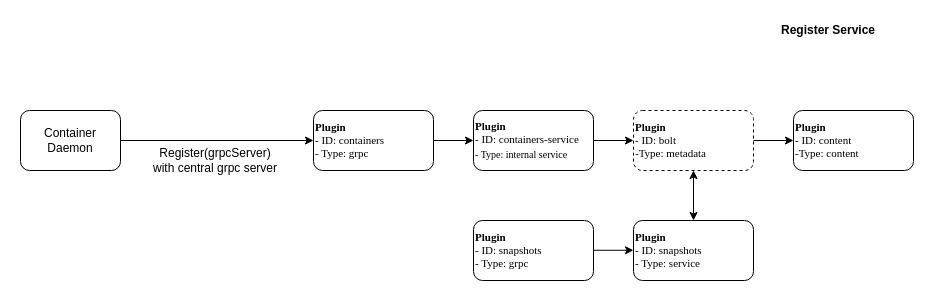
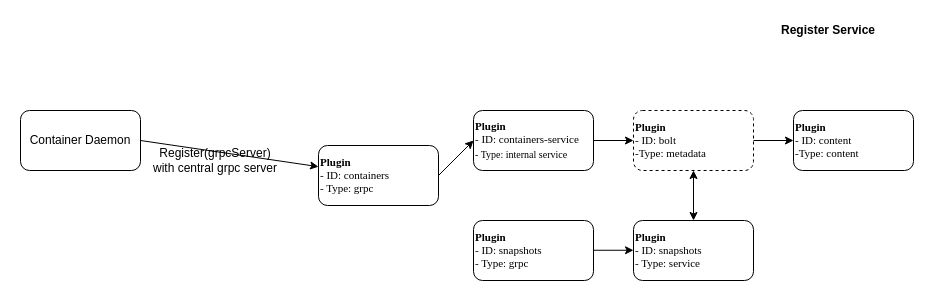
  <mxCell id="0" />
  <mxCell id="1" parent="0" />
  <mxCell id="2" value="&lt;b&gt;Register Service&lt;/b&gt;" style="text;html=1;strokeColor=none;fillColor=none;align=center;verticalAlign=middle;whiteSpace=wrap;rounded=0;" vertex="1" parent="1"><mxGeometry x="773" y="20" width="110" height="20" as="geometry" /></mxCell>
- <mxCell id="3" value="&lt;div style=&quot;font-size: 11px&quot;&gt;&lt;b&gt;&lt;font style=&quot;font-size: 11px&quot; face=&quot;Comic Sans MS&quot;&gt;Plugin&lt;/font&gt;&lt;/b&gt;&lt;/div&gt;&lt;div style=&quot;font-size: 11px&quot;&gt;&lt;font style=&quot;font-size: 11px&quot; face=&quot;Comic Sans MS&quot;&gt;- ID: containers&lt;/font&gt;&lt;/div&gt;&lt;div style=&quot;font-size: 11px&quot;&gt;&lt;font style=&quot;font-size: 11px&quot; face=&quot;Comic Sans MS&quot;&gt;- Type: grpc&lt;/font&gt;&lt;/div&gt;" style="rounded=1;whiteSpace=wrap;html=1;align=left;" vertex="1" parent="1"><mxGeometry x="313" y="110" width="120" height="60" as="geometry" /></mxCell>
- <mxCell id="4" value="Container Daemon" style="rounded=1;whiteSpace=wrap;html=1;" vertex="1" parent="1"><mxGeometry x="20" y="110" width="100" height="60" as="geometry" /></mxCell>
+ <mxCell id="3" value="&lt;div style=&quot;font-size: 11px&quot;&gt;&lt;b&gt;&lt;font style=&quot;font-size: 11px&quot; face=&quot;Comic Sans MS&quot;&gt;Plugin&lt;/font&gt;&lt;/b&gt;&lt;/div&gt;&lt;div style=&quot;font-size: 11px&quot;&gt;&lt;font style=&quot;font-size: 11px&quot; face=&quot;Comic Sans MS&quot;&gt;- ID: containers&lt;/font&gt;&lt;/div&gt;&lt;div style=&quot;font-size: 11px&quot;&gt;&lt;font style=&quot;font-size: 11px&quot; face=&quot;Comic Sans MS&quot;&gt;- Type: grpc&lt;/font&gt;&lt;/div&gt;" style="rounded=1;whiteSpace=wrap;html=1;align=left;" vertex="1" parent="1"><mxGeometry x="318" y="145" width="120" height="60" as="geometry" /></mxCell>
+ <mxCell id="4" value="Container Daemon" style="rounded=1;whiteSpace=wrap;html=1;" vertex="1" parent="1"><mxGeometry x="20" y="110" width="120" height="60" as="geometry" /></mxCell>
  <mxCell id="5" value="&lt;div style=&quot;font-size: 11px&quot;&gt;&lt;b&gt;&lt;font face=&quot;Comic Sans MS&quot; style=&quot;font-size: 11px&quot;&gt;Plugin&lt;/font&gt;&lt;/b&gt;&lt;/div&gt;&lt;div style=&quot;font-size: 11px&quot;&gt;&lt;font style=&quot;font-size: 11px&quot; face=&quot;Comic Sans MS&quot;&gt;- ID: containers-service&lt;/font&gt;&lt;/div&gt;&lt;div&gt;&lt;font style=&quot;font-size: 10px&quot; face=&quot;Comic Sans MS&quot;&gt;- Type: internal service&lt;/font&gt;&lt;/div&gt;" style="rounded=1;whiteSpace=wrap;html=1;align=left;" vertex="1" parent="1"><mxGeometry x="473" y="110" width="120" height="60" as="geometry" /></mxCell>
  <mxCell id="6" value="" style="endArrow=classic;html=1;exitX=1;exitY=0.5;exitDx=0;exitDy=0;entryX=0;entryY=0.5;entryDx=0;entryDy=0;" edge="1" parent="1" source="3" target="5"><mxGeometry width="50" height="50" relative="1" as="geometry"><mxPoint x="473" y="160" as="sourcePoint" /><mxPoint x="523" y="110" as="targetPoint" /></mxGeometry></mxCell>
  <mxCell id="7" value="&lt;div style=&quot;font-size: 11px&quot;&gt;&lt;b&gt;&lt;font style=&quot;font-size: 11px&quot; face=&quot;Comic Sans MS&quot;&gt;Plugin&lt;/font&gt;&lt;/b&gt;&lt;/div&gt;&lt;div style=&quot;font-size: 11px&quot;&gt;&lt;font style=&quot;font-size: 11px&quot; face=&quot;Comic Sans MS&quot;&gt;- ID: content&lt;/font&gt;&lt;/div&gt;&lt;div style=&quot;font-size: 11px&quot;&gt;&lt;font style=&quot;font-size: 11px&quot; face=&quot;Comic Sans MS&quot;&gt;-Type: content&lt;/font&gt;&lt;/div&gt;" style="rounded=1;whiteSpace=wrap;html=1;align=left;" vertex="1" parent="1"><mxGeometry x="793" y="110" width="120" height="60" as="geometry" /></mxCell>
  <mxCell id="8" value="&lt;div style=&quot;font-size: 11px&quot;&gt;&lt;b&gt;&lt;font style=&quot;font-size: 11px&quot; face=&quot;Comic Sans MS&quot;&gt;Plugin&lt;/font&gt;&lt;/b&gt;&lt;/div&gt;&lt;div style=&quot;font-size: 11px&quot;&gt;&lt;font style=&quot;font-size: 11px&quot; face=&quot;Comic Sans MS&quot;&gt;- ID: bolt&lt;/font&gt;&lt;/div&gt;&lt;div style=&quot;font-size: 11px&quot;&gt;&lt;font style=&quot;font-size: 11px&quot; face=&quot;Comic Sans MS&quot;&gt;-Type: metadata&lt;/font&gt;&lt;/div&gt;" style="rounded=1;whiteSpace=wrap;html=1;align=left;dashed=1;" vertex="1" parent="1"><mxGeometry x="633" y="110" width="120" height="60" as="geometry" /></mxCell>
  <mxCell id="9" value="&lt;div style=&quot;font-size: 11px&quot;&gt;&lt;b&gt;&lt;font style=&quot;font-size: 11px&quot; face=&quot;Comic Sans MS&quot;&gt;Plugin&lt;/font&gt;&lt;/b&gt;&lt;/div&gt;&lt;div style=&quot;font-size: 11px&quot;&gt;&lt;font style=&quot;font-size: 11px&quot; face=&quot;Comic Sans MS&quot;&gt;- ID: snapshots&lt;/font&gt;&lt;/div&gt;&lt;div style=&quot;font-size: 11px&quot;&gt;&lt;font style=&quot;font-size: 11px&quot; face=&quot;Comic Sans MS&quot;&gt;- Type: grpc&lt;/font&gt;&lt;/div&gt;" style="rounded=1;whiteSpace=wrap;html=1;align=left;" vertex="1" parent="1"><mxGeometry x="473" y="220" width="120" height="60" as="geometry" /></mxCell>
  <mxCell id="10" value="&lt;div style=&quot;font-size: 11px&quot;&gt;&lt;b&gt;&lt;font style=&quot;font-size: 11px&quot; face=&quot;Comic Sans MS&quot;&gt;Plugin&lt;/font&gt;&lt;/b&gt;&lt;/div&gt;&lt;div style=&quot;font-size: 11px&quot;&gt;&lt;font style=&quot;font-size: 11px&quot; face=&quot;Comic Sans MS&quot;&gt;- ID: snapshots&lt;/font&gt;&lt;/div&gt;&lt;div style=&quot;font-size: 11px&quot;&gt;&lt;font style=&quot;font-size: 11px&quot; face=&quot;Comic Sans MS&quot;&gt;- Type: service&lt;/font&gt;&lt;/div&gt;" style="rounded=1;whiteSpace=wrap;html=1;align=left;" vertex="1" parent="1"><mxGeometry x="633" y="220" width="120" height="60" as="geometry" /></mxCell>
  <mxCell id="11" value="" style="endArrow=classic;startArrow=classic;html=1;entryX=0.5;entryY=1;entryDx=0;entryDy=0;exitX=0.5;exitY=0;exitDx=0;exitDy=0;" edge="1" parent="1" source="10" target="8"><mxGeometry width="50" height="50" relative="1" as="geometry"><mxPoint x="663" y="230" as="sourcePoint" /><mxPoint x="713" y="180" as="targetPoint" /></mxGeometry></mxCell>
  <mxCell id="12" value="" style="endArrow=classic;html=1;exitX=1;exitY=0.5;exitDx=0;exitDy=0;entryX=0;entryY=0.5;entryDx=0;entryDy=0;" edge="1" parent="1"><mxGeometry width="50" height="50" relative="1" as="geometry"><mxPoint x="593" y="249.76" as="sourcePoint" /><mxPoint x="633" y="249.76" as="targetPoint" /></mxGeometry></mxCell>
  <mxCell id="13" value="" style="endArrow=classic;html=1;exitX=1;exitY=0.5;exitDx=0;exitDy=0;entryX=0;entryY=0.5;entryDx=0;entryDy=0;" edge="1" parent="1" source="8" target="7"><mxGeometry width="50" height="50" relative="1" as="geometry"><mxPoint x="943" y="210" as="sourcePoint" /><mxPoint x="993" y="160" as="targetPoint" /></mxGeometry></mxCell>
  <mxCell id="14" value="" style="endArrow=classic;html=1;exitX=1;exitY=0.5;exitDx=0;exitDy=0;entryX=0;entryY=0.5;entryDx=0;entryDy=0;" edge="1" parent="1" source="5" target="8"><mxGeometry width="50" height="50" relative="1" as="geometry"><mxPoint x="653" y="90" as="sourcePoint" /><mxPoint x="703" y="40" as="targetPoint" /></mxGeometry></mxCell>
  <mxCell id="15" value="" style="endArrow=classic;html=1;exitX=1;exitY=0.5;exitDx=0;exitDy=0;" edge="1" parent="1" source="4" target="3"><mxGeometry width="50" height="50" relative="1" as="geometry"><mxPoint x="333" y="110" as="sourcePoint" /><mxPoint x="383" y="60" as="targetPoint" /></mxGeometry></mxCell>
  <mxCell id="16" value="Register(grpcServer)&lt;br&gt;with central grpc server" style="text;html=1;strokeColor=none;fillColor=none;align=center;verticalAlign=middle;whiteSpace=wrap;rounded=0;" vertex="1" parent="1"><mxGeometry x="140" y="150" width="150" height="20" as="geometry" /></mxCell>
